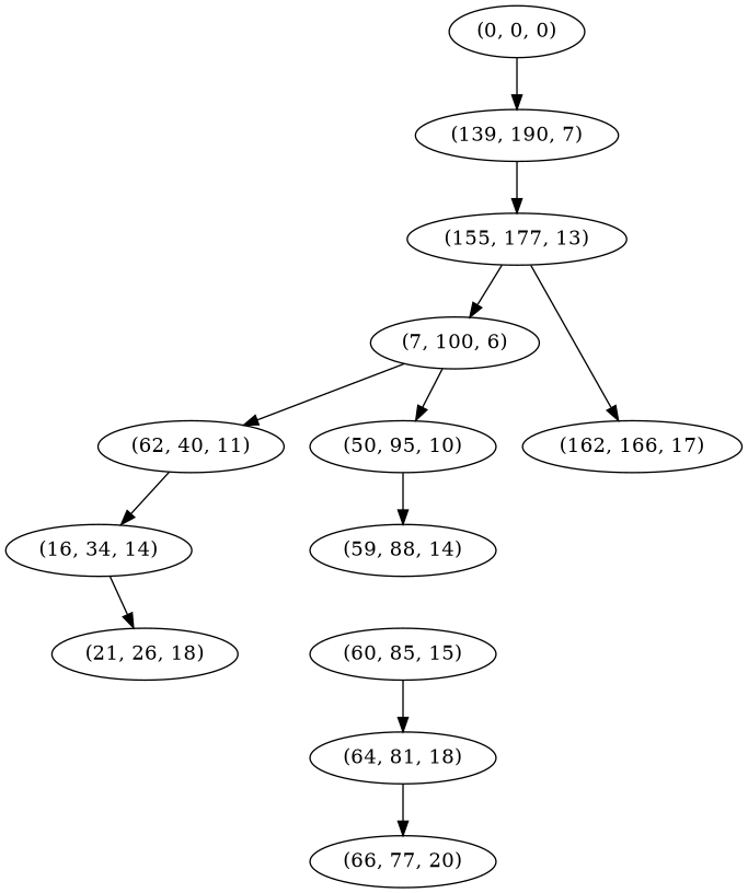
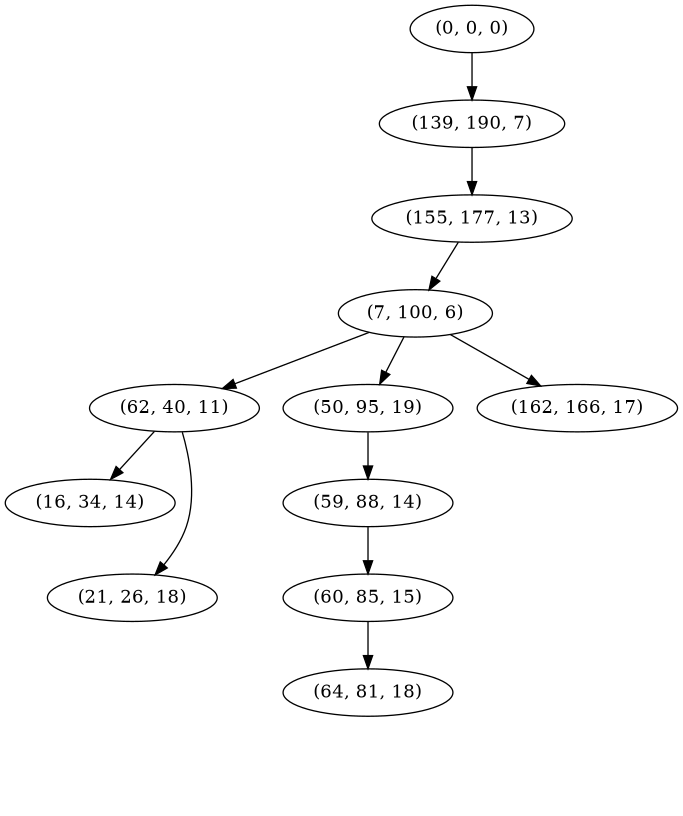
  digraph {
    "(0, 0, 0)"
    "(139, 190, 7)"
    n3 [label="(62, 40, 11)"]
    "(7, 100, 6)"
-   "(50, 95, 10)"
+   "(50, 95, 10)" [label="(50, 95, 19)"]
    "(155, 177, 13)"
    "(16, 34, 14)"
    "(59, 88, 14)"
    "(21, 26, 18)"
    "(60, 85, 15)"
    "(64, 81, 18)"
-   "(66, 77, 20)"
    "(162, 166, 17)"
    "(0, 0, 0)" -> "(139, 190, 7)"
    "(139, 190, 7)" -> "(155, 177, 13)"
    n3 -> "(16, 34, 14)"
    "(7, 100, 6)" -> n3
    "(7, 100, 6)" -> "(50, 95, 10)"
    "(50, 95, 10)" -> "(59, 88, 14)"
    "(155, 177, 13)" -> "(7, 100, 6)"
-   "(155, 177, 13)" -> "(162, 166, 17)"
-   "(16, 34, 14)" -> "(21, 26, 18)"
+   "(7, 100, 6)" -> "(162, 166, 17)"
+   n3 -> "(21, 26, 18)"
+   "(59, 88, 14)" -> "(60, 85, 15)"
    "(60, 85, 15)" -> "(64, 81, 18)"
-   "(64, 81, 18)" -> "(66, 77, 20)"
  }
